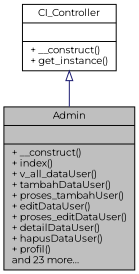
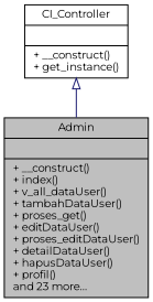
  digraph {
    fontname=Montserrat
    node [color=black fontname=Montserrat fontsize=10 shape=record style=filled]
-   n1 [fillcolor=grey75 fontcolor=black height=0.2 label="{Admin\n||+ __construct()\l+ index()\l+ v_all_dataUser()\l+ tambahDataUser()\l+ proses_tambahUser()\l+ editDataUser()\l+ proses_editDataUser()\l+ detailDataUser()\l+ hapusDataUser()\l+ profil()\land 23 more...\l}" width=0.4]
+   n1 [fillcolor=grey75 fontcolor=black height=0.2 label="{Admin\n||+ __construct()\l+ index()\l+ v_all_dataUser()\l+ tambahDataUser()\l+ proses_get()\l+ editDataUser()\l+ proses_editDataUser()\l+ detailDataUser()\l+ hapusDataUser()\l+ profil()\land 23 more...\l}" width=0.4]
    n2 [fillcolor=white height=0.2 label="{CI_Controller\n||+ __construct()\l+ get_instance()\l}" width=0.4]
    n2 -> n1 [arrowtail=onormal color=midnightblue dir=back fontname=Montserrat fontsize=10 labelfontname=Helvetica labelfontsize=10 style=solid]
  }
